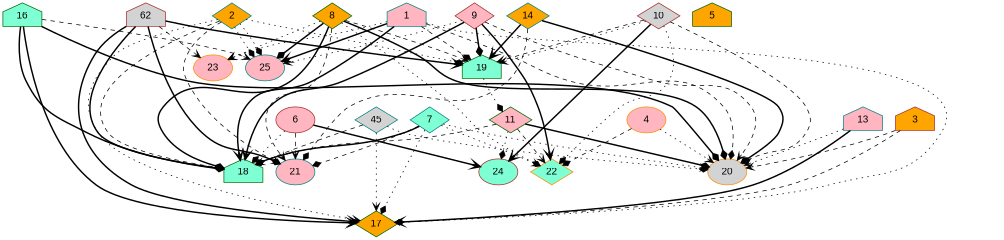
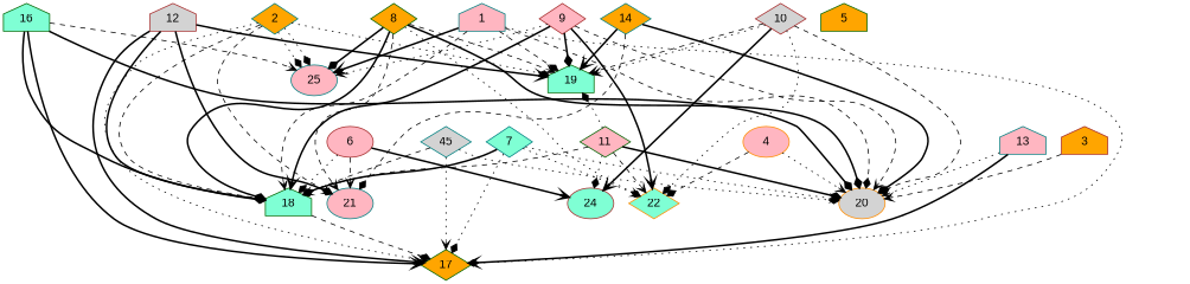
  digraph {
    fontname="Liberation Sans"
    node [alpha=0.17 color=teal fillcolor=lightpink fontname="Liberation Sans" shape=diamond style=filled]
    edge [arrowhead=vee fontname="Liberation Sans" style=dotted]
    1 [expect_size=51978240 shape=house]
    17 [color=darkgreen expect_size=15709184 fillcolor=orange]
    18 [alpha=0.02 color=darkgreen expect_size=49062912 fillcolor=aquamarine shape=house]
    19 [alpha=0.01 color=darkgreen expect_size=44384256 fillcolor=aquamarine shape=house]
    20 [alpha=0.03 color=darkorange expect_size=35003392 fillcolor=lightgrey shape=ellipse]
-   23 [alpha=0.03 color=darkorange expect_size=9610240 shape=ellipse]
    25 [alpha=0.15 expect_size=5299200 shape=ellipse]
    2 [alpha=0.08 expect_size=8774656 fillcolor=orange]
    21 [alpha=0.06 expect_size=32184320 shape=ellipse]
    3 [alpha=0.18 color=brown expect_size=23532544 fillcolor=orange shape=house]
    4 [alpha=0.10 color=darkorange expect_size=39394304 shape=ellipse]
    22 [alpha=0.11 color=darkorange expect_size=47706112 fillcolor=aquamarine]
    5 [alpha=0.10 color=darkgreen expect_size=50917376 fillcolor=orange shape=house]
    6 [alpha=0.09 color=brown expect_size=14883840 shape=ellipse]
    24 [alpha=0.09 color=brown expect_size=34538496 fillcolor=aquamarine shape=ellipse]
    7 [alpha=0.14 expect_size=50618368 fillcolor=aquamarine]
    8 [alpha=0.18 color=darkgreen expect_size=32044032 fillcolor=orange]
    9 [alpha=0.16 color=brown expect_size=36245504]
    10 [alpha=0.19 color=brown expect_size=19475456 fillcolor=lightgrey]
    11 [alpha=0.07 color=darkgreen expect_size=31788032]
-   12 [alpha=0.04 color=brown expect_size=25158656 fillcolor=lightgrey shape=house label=62]
+   12 [alpha=0.04 color=brown expect_size=25158656 fillcolor=lightgrey shape=house]
    13 [alpha=0.11 expect_size=44598272 shape=house]
    14 [alpha=0.08 expect_size=39693312 fillcolor=orange]
    n24 [alpha=0.12 expect_size=16832512 fillcolor=lightgrey label=45]
    16 [alpha=0.06 color=darkgreen expect_size=41554944 fillcolor=aquamarine shape=house]
    1 -> 17 [arrowhead=diamond]
-   1 -> 18 [style=bold]
+   1 -> 18 [style=dashed]
    1 -> 19 [arrowhead=diamond style=dashed]
    1 -> 20 [arrowhead=diamond style=dashed]
-   1 -> 23
    1 -> 25 [style=bold]
    2 -> 17
    2 -> 18 [arrowhead=diamond style=dashed]
    2 -> 19 [arrowhead=diamond]
    2 -> 25 [arrowhead=diamond]
    2 -> 25 [arrowhead=diamond]
    2 -> 21 [style=dashed]
-   3 -> 17 [arrowhead=diamond style=dashed]
+   18 -> 17 [arrowhead=diamond style=dashed]
    3 -> 20 [style=dashed]
    4 -> 20
    4 -> 22 [arrowhead=diamond style=dashed]
    6 -> 18 [arrowhead=diamond]
    6 -> 21 [style=dashed]
    6 -> 24 [style=bold]
    7 -> 17 [arrowhead=diamond]
    7 -> 18 [arrowhead=diamond style=bold]
    7 -> 20
-   7 -> 21 [arrowhead=diamond style=dashed]
    7 -> 22
    8 -> 18 [arrowhead=diamond style=bold]
    8 -> 19 [style=dashed]
    8 -> 20 [arrowhead=diamond style=bold]
-   8 -> 23
    8 -> 25 [arrowhead=diamond style=bold]
    8 -> 21 [style=dashed]
    8 -> 22 [arrowhead=diamond]
    9 -> 18 [style=bold]
    9 -> 19 [arrowhead=diamond style=bold]
    9 -> 20 [style=dashed]
    9 -> 25
    9 -> 22 [style=bold]
    10 -> 19 [style=dashed]
    10 -> 19
    10 -> 20 [arrowhead=diamond style=dashed]
    10 -> 22 [arrowhead=diamond]
    10 -> 24 [style=bold]
    11 -> 18 [arrowhead=diamond style=dashed]
-   19 -> 11 [arrowhead=diamond]
+   11 -> 19 [arrowhead=diamond]
    11 -> 20 [arrowhead=diamond style=bold]
    11 -> 22 [style=dashed]
    11 -> 24 [arrowhead=diamond]
    12 -> 17 [style=bold]
    12 -> 18 [arrowhead=diamond style=bold]
    12 -> 19 [style=bold]
-   12 -> 23 [style=dashed]
    12 -> 21 [arrowhead=diamond style=bold]
    13 -> 17 [style=bold]
    13 -> 20
    14 -> 19 [style=bold]
    14 -> 20 [arrowhead=diamond style=bold]
    14 -> 21 [arrowhead=diamond style=dashed]
    n24 -> 17
    n24 -> 18 [style=dashed]
    n24 -> 20 [arrowhead=diamond]
    16 -> 17 [style=bold]
    16 -> 18 [arrowhead=diamond style=bold]
    16 -> 20 [arrowhead=diamond style=bold]
    16 -> 25 [style=dashed]
  }
